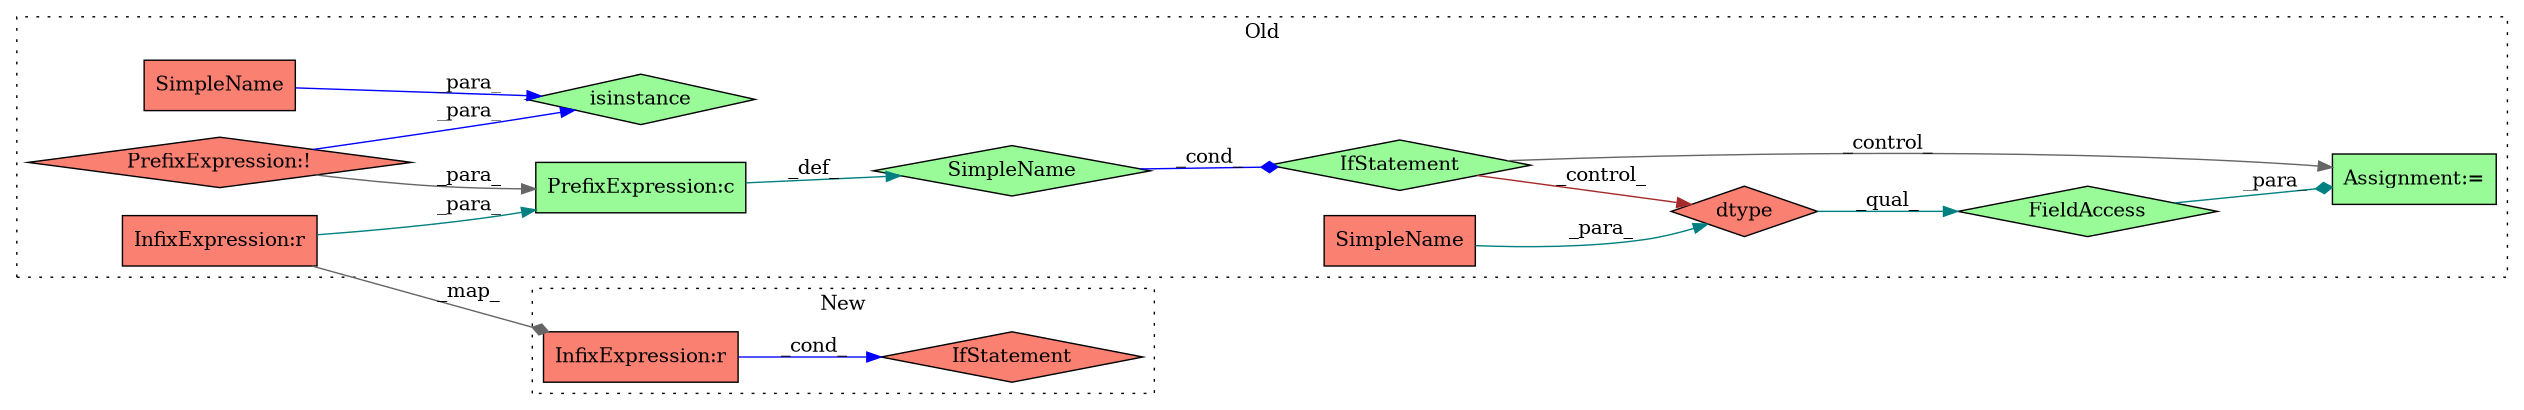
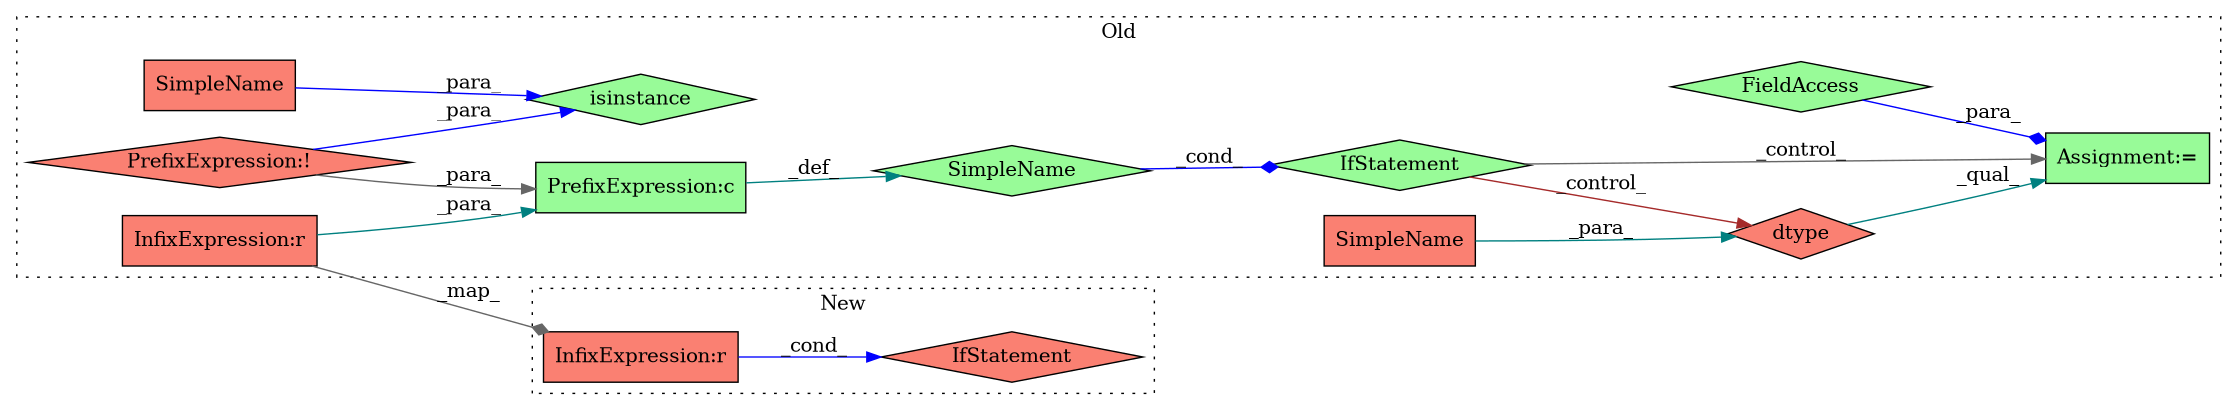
  digraph {
    rankdir=LR
    node [a=42 fillcolor=salmon l=4 shape=diamond style=filled]
    edge [arrowhead=normal color=blue]
    n1 [a=32 l="6,1" label=dtype s="7430,7441"]
    n2 [a=7 fillcolor=palegreen l=1 label="Assignment:=" s=7423 shape=box]
    n3 [a=25 fillcolor=palegreen l="4,2" label=IfStatement s="7360,7408"]
    n4 [fillcolor=palegreen label=SimpleName l=""]
    n5 [a=22 fillcolor=palegreen l=23 label=FieldAccess s=7424]
    n6 [a=38 l=1 label="PrefixExpression:!" s=7383]
    n7 [a=27 fillcolor=palegreen label="PrefixExpression:c" s=7379 shape=box]
    n8 [a=27 label="InfixExpression:r" s=7370 shape=box]
    n9 [a=32 fillcolor=palegreen l="11,1" label=isinstance s="7384,7407"]
    n10 [l=5 label=SimpleName s=7436 shape=box]
    n11 [l=5 label=SimpleName s=7395 shape=box]
    n12 [a=25 l=3 label=IfStatement s=7023]
    n13 [a=27 label="InfixExpression:r" s=7014 shape=box]
    subgraph cluster_1 {
      label=Old
      style=dotted
      n1
      n2
      n3
      n4
      n5
      n6
      n7
      n8
      n9
      n10
      n11
    }
    subgraph cluster_2 {
      label=New
      style=dotted
      n12
      n13
    }
-   n1 -> n5 [color=teal label=_qual_]
+   n1 -> n2 [color=teal label=_qual_]
    n3 -> n1 [color=brown label=_control_]
    n3 -> n2 [color=gray40 label=_control_]
    n4 -> n3 [arrowhead=diamond label=_cond_]
-   n5 -> n2 [arrowhead=diamond color=teal label=_para_]
+   n5 -> n2 [arrowhead=diamond label=_para_]
    n6 -> n7 [color=gray40 label=_para_]
    n6 -> n9 [label=_para_]
    n7 -> n4 [color=teal label=_def_]
    n8 -> n7 [color=teal label=_para_]
    n8 -> n13 [arrowhead=diamond color=gray40 label=_map_]
    n10 -> n1 [color=teal label=_para_]
    n11 -> n9 [label=_para_]
    n13 -> n12 [label=_cond_]
  }
